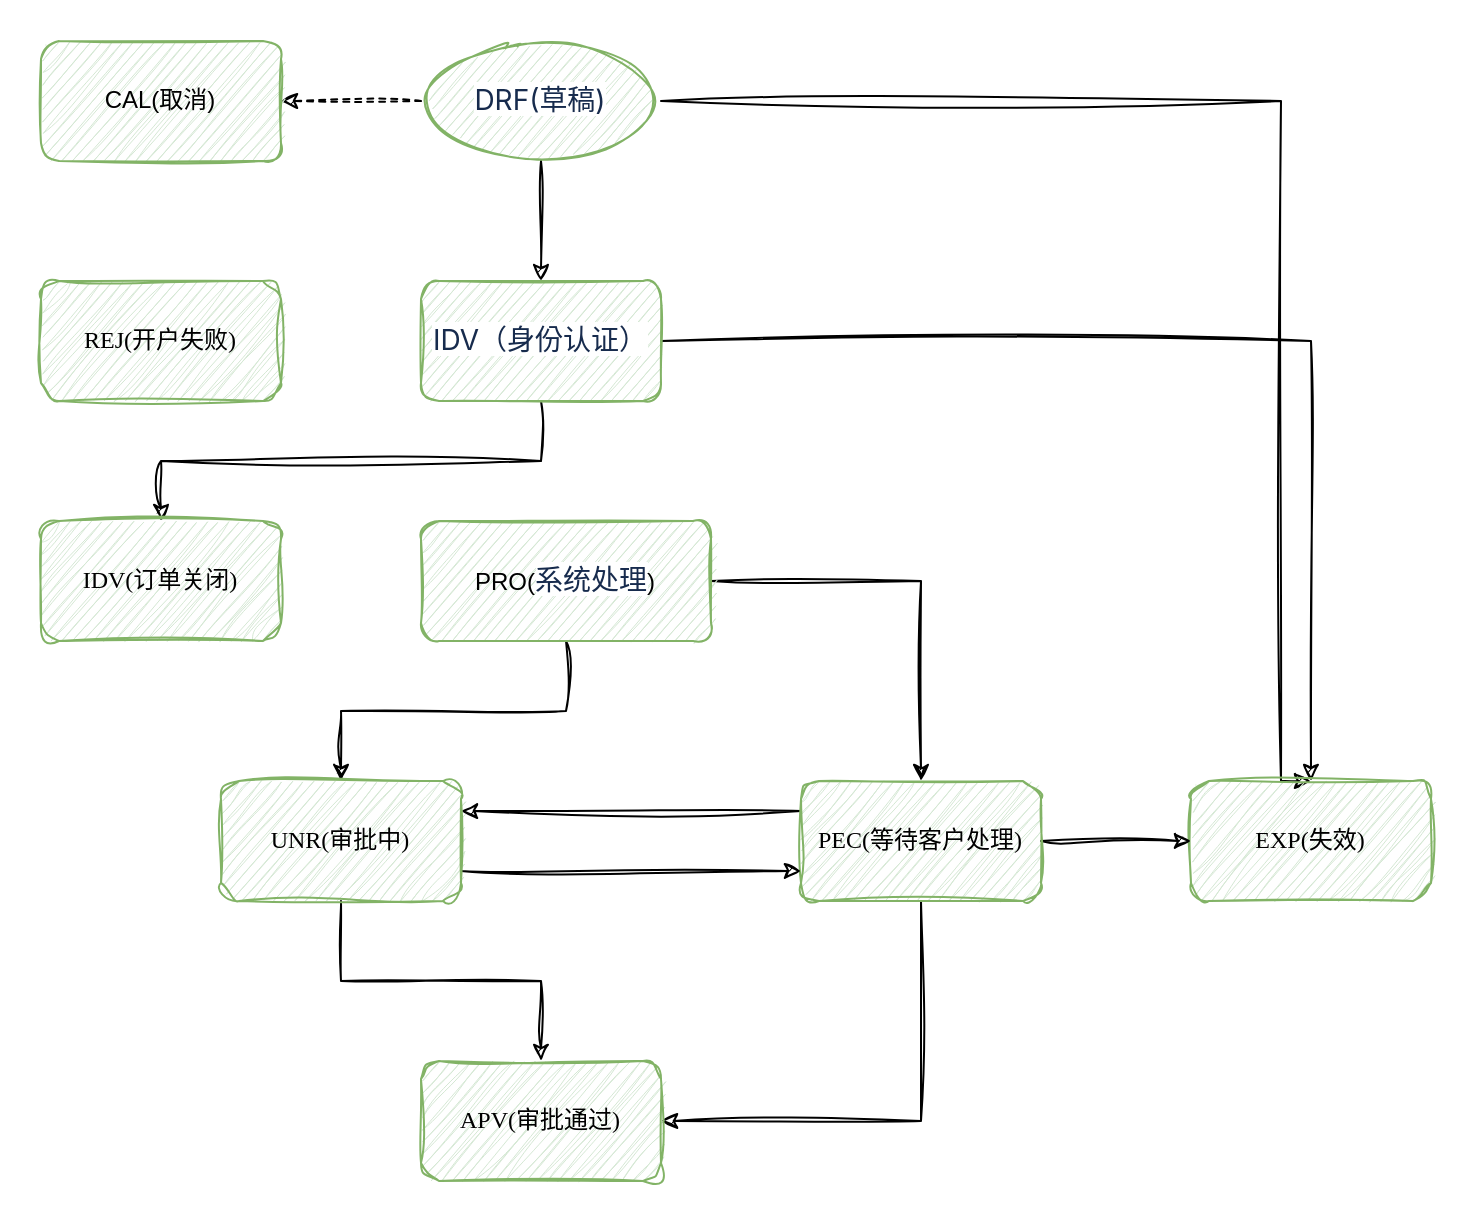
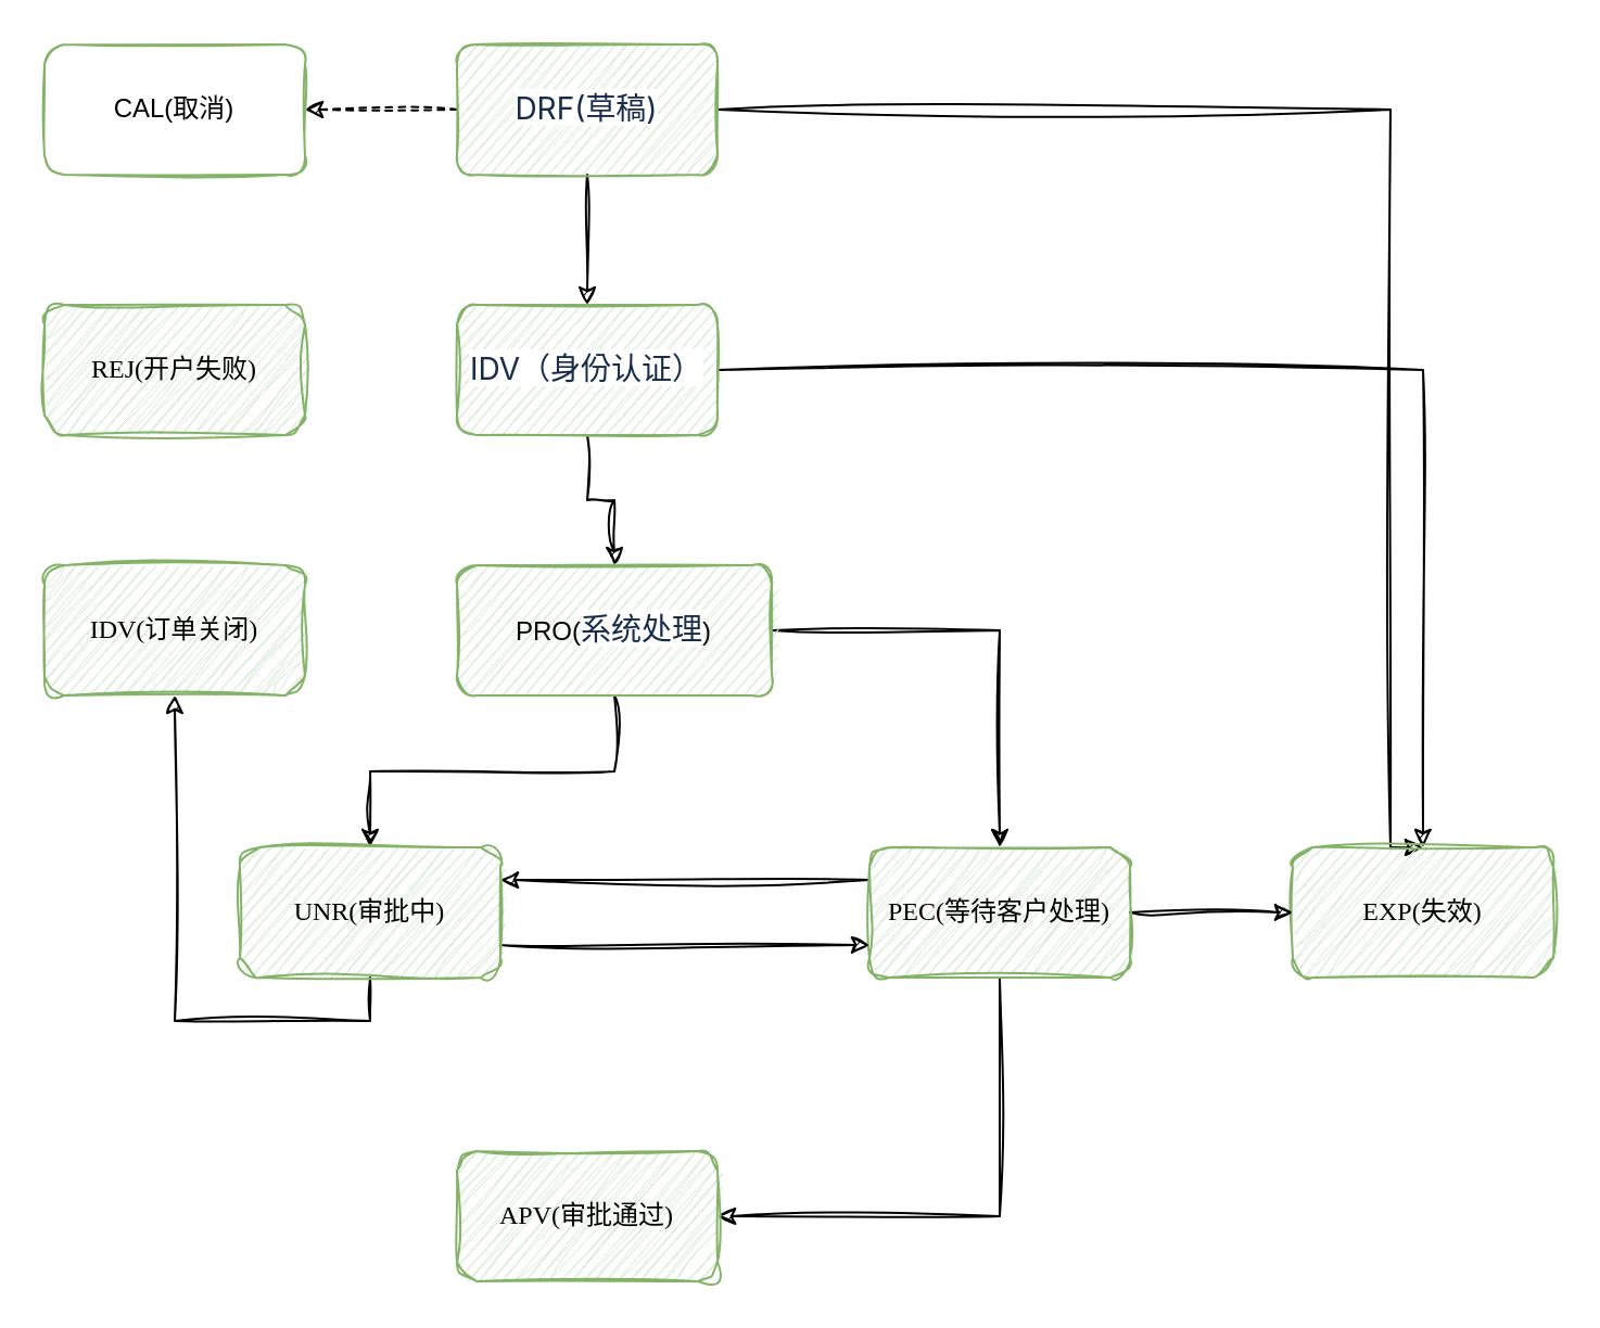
  <mxCell id="0" />
  <mxCell id="1" parent="0" />
  <mxCell id="2" style="edgeStyle=orthogonalEdgeStyle;rounded=0;orthogonalLoop=1;jettySize=auto;html=1;exitX=0;exitY=0.5;exitDx=0;exitDy=0;sketch=1;dashed=1;" edge="1" parent="1" source="5" target="12"><mxGeometry relative="1" as="geometry" /></mxCell>
  <mxCell id="3" style="edgeStyle=orthogonalEdgeStyle;rounded=0;sketch=1;hachureGap=4;jiggle=2;orthogonalLoop=1;jettySize=auto;html=1;exitX=0.5;exitY=1;exitDx=0;exitDy=0;fontFamily=Architects Daughter;fontSource=https%3A%2F%2Ffonts.googleapis.com%2Fcss%3Ffamily%3DArchitects%2BDaughter;fontSize=12;" edge="1" parent="1" source="5" target="8"><mxGeometry relative="1" as="geometry" /></mxCell>
  <mxCell id="4" style="edgeStyle=orthogonalEdgeStyle;rounded=0;sketch=1;hachureGap=4;jiggle=2;orthogonalLoop=1;jettySize=auto;html=1;fontFamily=Architects Daughter;fontSource=https%3A%2F%2Ffonts.googleapis.com%2Fcss%3Ffamily%3DArchitects%2BDaughter;fontSize=12;entryX=0.5;entryY=0;entryDx=0;entryDy=0;" edge="1" parent="1" source="5" target="13"><mxGeometry relative="1" as="geometry"><Array as="points"><mxPoint x="640" y="50" /></Array></mxGeometry></mxCell>
- <mxCell id="5" value="&lt;span style=&quot;color: rgb(23, 43, 77); font-family: -apple-system, BlinkMacSystemFont, &amp;quot;Segoe UI&amp;quot;, Roboto, Oxygen, Ubuntu, &amp;quot;Fira Sans&amp;quot;, &amp;quot;Droid Sans&amp;quot;, &amp;quot;Helvetica Neue&amp;quot;, sans-serif; font-size: 14px; text-align: left; background-color: rgb(255, 255, 255);&quot;&gt;DRF(草稿)&lt;/span&gt;" style="ellipse;whiteSpace=wrap;html=1;sketch=1;fillColor=#d5e8d4;strokeColor=#82b366;" vertex="1" parent="1"><mxGeometry x="210" y="20" width="120" height="60" as="geometry" /></mxCell>
- <mxCell id="6" style="edgeStyle=orthogonalEdgeStyle;rounded=0;sketch=1;hachureGap=4;jiggle=2;orthogonalLoop=1;jettySize=auto;html=1;exitX=0.5;exitY=1;exitDx=0;exitDy=0;fontFamily=Architects Daughter;fontSource=https%3A%2F%2Ffonts.googleapis.com%2Fcss%3Ffamily%3DArchitects%2BDaughter;fontSize=12;" edge="1" parent="1" source="8" target="23"><mxGeometry relative="1" as="geometry" /></mxCell>
+ <mxCell id="5" value="&lt;span style=&quot;color: rgb(23, 43, 77); font-family: -apple-system, BlinkMacSystemFont, &amp;quot;Segoe UI&amp;quot;, Roboto, Oxygen, Ubuntu, &amp;quot;Fira Sans&amp;quot;, &amp;quot;Droid Sans&amp;quot;, &amp;quot;Helvetica Neue&amp;quot;, sans-serif; font-size: 14px; text-align: left; background-color: rgb(255, 255, 255);&quot;&gt;DRF(草稿)&lt;/span&gt;" style="rounded=1;whiteSpace=wrap;html=1;sketch=1;fillColor=#d5e8d4;strokeColor=#82b366;" vertex="1" parent="1"><mxGeometry x="210" y="20" width="120" height="60" as="geometry" /></mxCell>
+ <mxCell id="6" style="edgeStyle=orthogonalEdgeStyle;rounded=0;sketch=1;hachureGap=4;jiggle=2;orthogonalLoop=1;jettySize=auto;html=1;exitX=0.5;exitY=1;exitDx=0;exitDy=0;fontFamily=Architects Daughter;fontSource=https%3A%2F%2Ffonts.googleapis.com%2Fcss%3Ffamily%3DArchitects%2BDaughter;fontSize=12;" edge="1" parent="1" source="8" target="11"><mxGeometry relative="1" as="geometry" /></mxCell>
  <mxCell id="7" style="edgeStyle=orthogonalEdgeStyle;rounded=0;sketch=1;hachureGap=4;jiggle=2;orthogonalLoop=1;jettySize=auto;html=1;exitX=1;exitY=0.5;exitDx=0;exitDy=0;fontFamily=Architects Daughter;fontSource=https%3A%2F%2Ffonts.googleapis.com%2Fcss%3Ffamily%3DArchitects%2BDaughter;fontSize=12;entryX=0.5;entryY=0;entryDx=0;entryDy=0;" edge="1" parent="1" source="8" target="13"><mxGeometry relative="1" as="geometry"><mxPoint x="650" y="280" as="targetPoint" /></mxGeometry></mxCell>
  <mxCell id="8" value="&lt;span style=&quot;color: rgb(23, 43, 77); font-family: -apple-system, BlinkMacSystemFont, &amp;quot;Segoe UI&amp;quot;, Roboto, Oxygen, Ubuntu, &amp;quot;Fira Sans&amp;quot;, &amp;quot;Droid Sans&amp;quot;, &amp;quot;Helvetica Neue&amp;quot;, sans-serif; font-size: 14px; text-align: left; background-color: rgb(255, 255, 255);&quot;&gt;IDV（身份认证）&lt;/span&gt;" style="rounded=1;whiteSpace=wrap;html=1;sketch=1;fillColor=#d5e8d4;strokeColor=#82b366;" vertex="1" parent="1"><mxGeometry x="210" y="140" width="120" height="60" as="geometry" /></mxCell>
  <mxCell id="9" style="edgeStyle=orthogonalEdgeStyle;rounded=0;sketch=1;hachureGap=4;jiggle=2;orthogonalLoop=1;jettySize=auto;html=1;exitX=0.5;exitY=1;exitDx=0;exitDy=0;fontFamily=Architects Daughter;fontSource=https%3A%2F%2Ffonts.googleapis.com%2Fcss%3Ffamily%3DArchitects%2BDaughter;fontSize=12;" edge="1" parent="1" source="11" target="20"><mxGeometry relative="1" as="geometry" /></mxCell>
  <mxCell id="10" style="edgeStyle=orthogonalEdgeStyle;rounded=0;sketch=1;hachureGap=4;jiggle=2;orthogonalLoop=1;jettySize=auto;html=1;exitX=1;exitY=0.5;exitDx=0;exitDy=0;fontFamily=Architects Daughter;fontSource=https%3A%2F%2Ffonts.googleapis.com%2Fcss%3Ffamily%3DArchitects%2BDaughter;fontSize=12;" edge="1" parent="1" source="11" target="17"><mxGeometry relative="1" as="geometry" /></mxCell>
  <mxCell id="11" value="PRO(&lt;span style=&quot;color: rgb(23, 43, 77); font-family: -apple-system, BlinkMacSystemFont, &amp;quot;Segoe UI&amp;quot;, Roboto, Oxygen, Ubuntu, &amp;quot;Fira Sans&amp;quot;, &amp;quot;Droid Sans&amp;quot;, &amp;quot;Helvetica Neue&amp;quot;, sans-serif; font-size: 14px; text-align: left; background-color: rgb(255, 255, 255);&quot;&gt;系统处理&lt;/span&gt;)" style="rounded=1;whiteSpace=wrap;html=1;sketch=1;fillColor=#d5e8d4;strokeColor=#82b366;" vertex="1" parent="1"><mxGeometry x="210" y="260" width="145" height="60" as="geometry" /></mxCell>
- <mxCell id="12" value="CAL(取消)" style="rounded=1;whiteSpace=wrap;html=1;sketch=1;fillColor=#d5e8d4;strokeColor=#82b366;" vertex="1" parent="1"><mxGeometry x="20" y="20" width="120" height="60" as="geometry" /></mxCell>
+ <mxCell id="12" value="CAL(取消)" style="rounded=1;whiteSpace=wrap;html=1;sketch=1;fillColor=#ffffff;strokeColor=#82b366;" vertex="1" parent="1"><mxGeometry x="20" y="20" width="120" height="60" as="geometry" /></mxCell>
  <mxCell id="13" value="EXP(失效)" style="rounded=1;whiteSpace=wrap;html=1;sketch=1;hachureGap=4;jiggle=2;fontFamily=Architects Daughter;fontSource=https%3A%2F%2Ffonts.googleapis.com%2Fcss%3Ffamily%3DArchitects%2BDaughter;fontSize=12;fillColor=#d5e8d4;strokeColor=#82b366;" vertex="1" parent="1"><mxGeometry x="595" y="390" width="120" height="60" as="geometry" /></mxCell>
  <mxCell id="14" style="edgeStyle=orthogonalEdgeStyle;rounded=0;sketch=1;hachureGap=4;jiggle=2;orthogonalLoop=1;jettySize=auto;html=1;exitX=0.5;exitY=1;exitDx=0;exitDy=0;entryX=1;entryY=0.5;entryDx=0;entryDy=0;fontFamily=Architects Daughter;fontSource=https%3A%2F%2Ffonts.googleapis.com%2Fcss%3Ffamily%3DArchitects%2BDaughter;fontSize=12;" edge="1" parent="1" source="17" target="21"><mxGeometry relative="1" as="geometry" /></mxCell>
  <mxCell id="15" style="edgeStyle=orthogonalEdgeStyle;rounded=0;sketch=1;hachureGap=4;jiggle=2;orthogonalLoop=1;jettySize=auto;html=1;exitX=1;exitY=0.5;exitDx=0;exitDy=0;entryX=0;entryY=0.5;entryDx=0;entryDy=0;fontFamily=Architects Daughter;fontSource=https%3A%2F%2Ffonts.googleapis.com%2Fcss%3Ffamily%3DArchitects%2BDaughter;fontSize=12;" edge="1" parent="1" source="17" target="13"><mxGeometry relative="1" as="geometry" /></mxCell>
  <mxCell id="16" style="edgeStyle=orthogonalEdgeStyle;rounded=0;sketch=1;hachureGap=4;jiggle=2;orthogonalLoop=1;jettySize=auto;html=1;exitX=0;exitY=0.25;exitDx=0;exitDy=0;entryX=1;entryY=0.25;entryDx=0;entryDy=0;fontFamily=Architects Daughter;fontSource=https%3A%2F%2Ffonts.googleapis.com%2Fcss%3Ffamily%3DArchitects%2BDaughter;fontSize=12;" edge="1" parent="1" source="17" target="20"><mxGeometry relative="1" as="geometry" /></mxCell>
  <mxCell id="17" value="PEC(等待客户处理)" style="rounded=1;whiteSpace=wrap;html=1;sketch=1;hachureGap=4;jiggle=2;fontFamily=Architects Daughter;fontSource=https%3A%2F%2Ffonts.googleapis.com%2Fcss%3Ffamily%3DArchitects%2BDaughter;fontSize=12;fillColor=#d5e8d4;strokeColor=#82b366;" vertex="1" parent="1"><mxGeometry x="400" y="390" width="120" height="60" as="geometry" /></mxCell>
- <mxCell id="18" style="edgeStyle=orthogonalEdgeStyle;rounded=0;sketch=1;hachureGap=4;jiggle=2;orthogonalLoop=1;jettySize=auto;html=1;exitX=0.5;exitY=1;exitDx=0;exitDy=0;fontFamily=Architects Daughter;fontSource=https%3A%2F%2Ffonts.googleapis.com%2Fcss%3Ffamily%3DArchitects%2BDaughter;fontSize=12;" edge="1" parent="1" source="20" target="21"><mxGeometry relative="1" as="geometry" /></mxCell>
+ <mxCell id="18" style="edgeStyle=orthogonalEdgeStyle;rounded=0;sketch=1;hachureGap=4;jiggle=2;orthogonalLoop=1;jettySize=auto;html=1;exitX=0.5;exitY=1;exitDx=0;exitDy=0;fontFamily=Architects Daughter;fontSource=https%3A%2F%2Ffonts.googleapis.com%2Fcss%3Ffamily%3DArchitects%2BDaughter;fontSize=12;" edge="1" parent="1" source="20" target="23"><mxGeometry relative="1" as="geometry" /></mxCell>
  <mxCell id="19" style="edgeStyle=orthogonalEdgeStyle;rounded=0;sketch=1;hachureGap=4;jiggle=2;orthogonalLoop=1;jettySize=auto;html=1;exitX=1;exitY=0.75;exitDx=0;exitDy=0;entryX=0;entryY=0.75;entryDx=0;entryDy=0;fontFamily=Architects Daughter;fontSource=https%3A%2F%2Ffonts.googleapis.com%2Fcss%3Ffamily%3DArchitects%2BDaughter;fontSize=12;" edge="1" parent="1" source="20" target="17"><mxGeometry relative="1" as="geometry" /></mxCell>
  <mxCell id="20" value="UNR(审批中)" style="rounded=1;whiteSpace=wrap;html=1;sketch=1;hachureGap=4;jiggle=2;fontFamily=Architects Daughter;fontSource=https%3A%2F%2Ffonts.googleapis.com%2Fcss%3Ffamily%3DArchitects%2BDaughter;fontSize=12;fillColor=#d5e8d4;strokeColor=#82b366;" vertex="1" parent="1"><mxGeometry x="110" y="390" width="120" height="60" as="geometry" /></mxCell>
  <mxCell id="21" value="APV(审批通过)" style="rounded=1;whiteSpace=wrap;html=1;sketch=1;hachureGap=4;jiggle=2;fontFamily=Architects Daughter;fontSource=https%3A%2F%2Ffonts.googleapis.com%2Fcss%3Ffamily%3DArchitects%2BDaughter;fontSize=12;fillColor=#d5e8d4;strokeColor=#82b366;" vertex="1" parent="1"><mxGeometry x="210" y="530" width="120" height="60" as="geometry" /></mxCell>
  <mxCell id="22" value="REJ(开户失败)" style="rounded=1;whiteSpace=wrap;html=1;sketch=1;hachureGap=4;jiggle=2;fontFamily=Architects Daughter;fontSource=https%3A%2F%2Ffonts.googleapis.com%2Fcss%3Ffamily%3DArchitects%2BDaughter;fontSize=12;fillColor=#d5e8d4;strokeColor=#82b366;" vertex="1" parent="1"><mxGeometry x="20" y="140" width="120" height="60" as="geometry" /></mxCell>
  <mxCell id="23" value="IDV(订单关闭)" style="rounded=1;whiteSpace=wrap;html=1;sketch=1;hachureGap=4;jiggle=2;fontFamily=Architects Daughter;fontSource=https%3A%2F%2Ffonts.googleapis.com%2Fcss%3Ffamily%3DArchitects%2BDaughter;fontSize=12;fillColor=#d5e8d4;strokeColor=#82b366;" vertex="1" parent="1"><mxGeometry x="20" y="260" width="120" height="60" as="geometry" /></mxCell>
